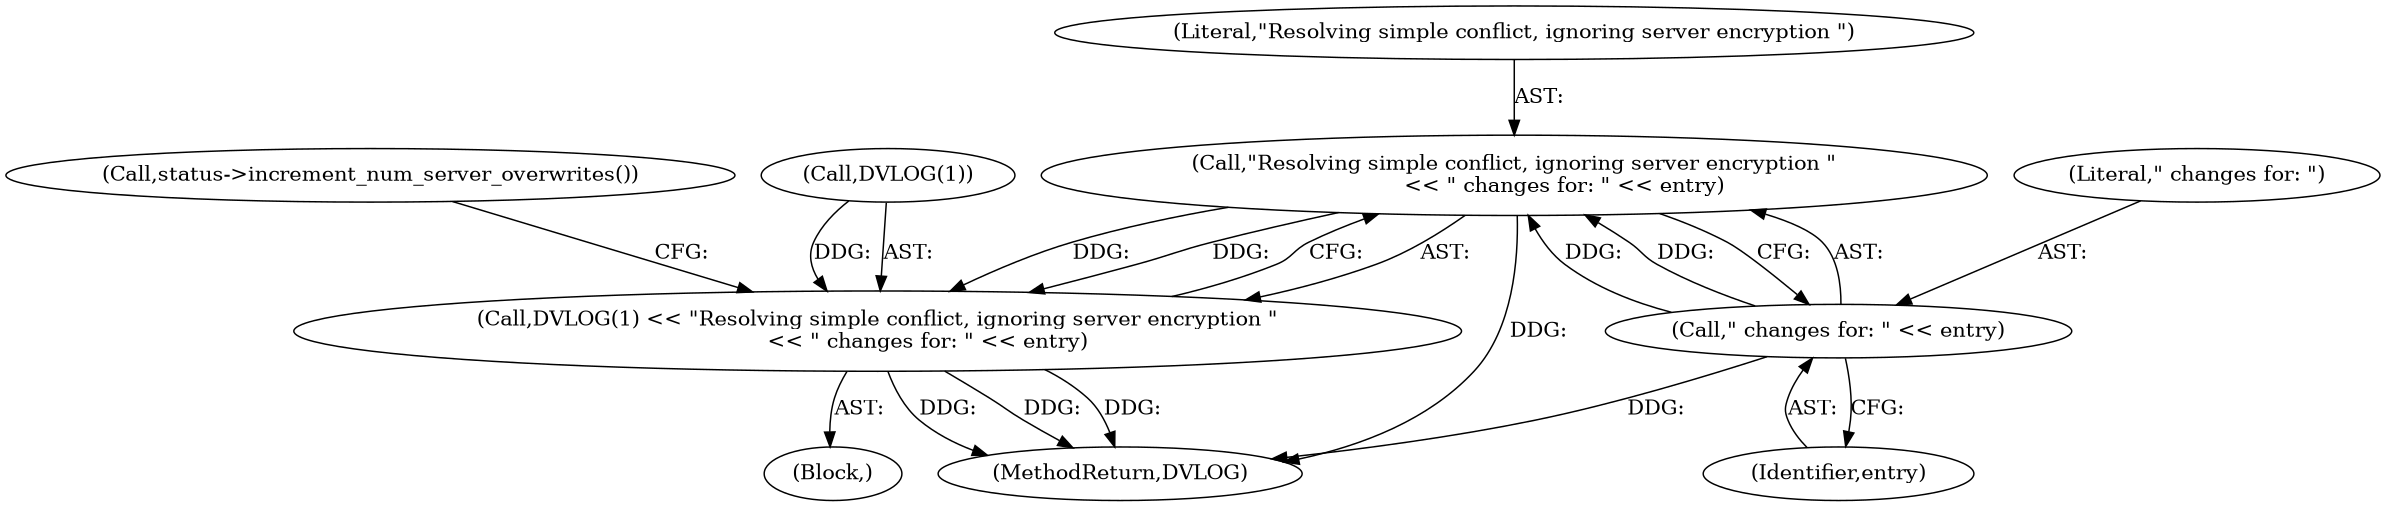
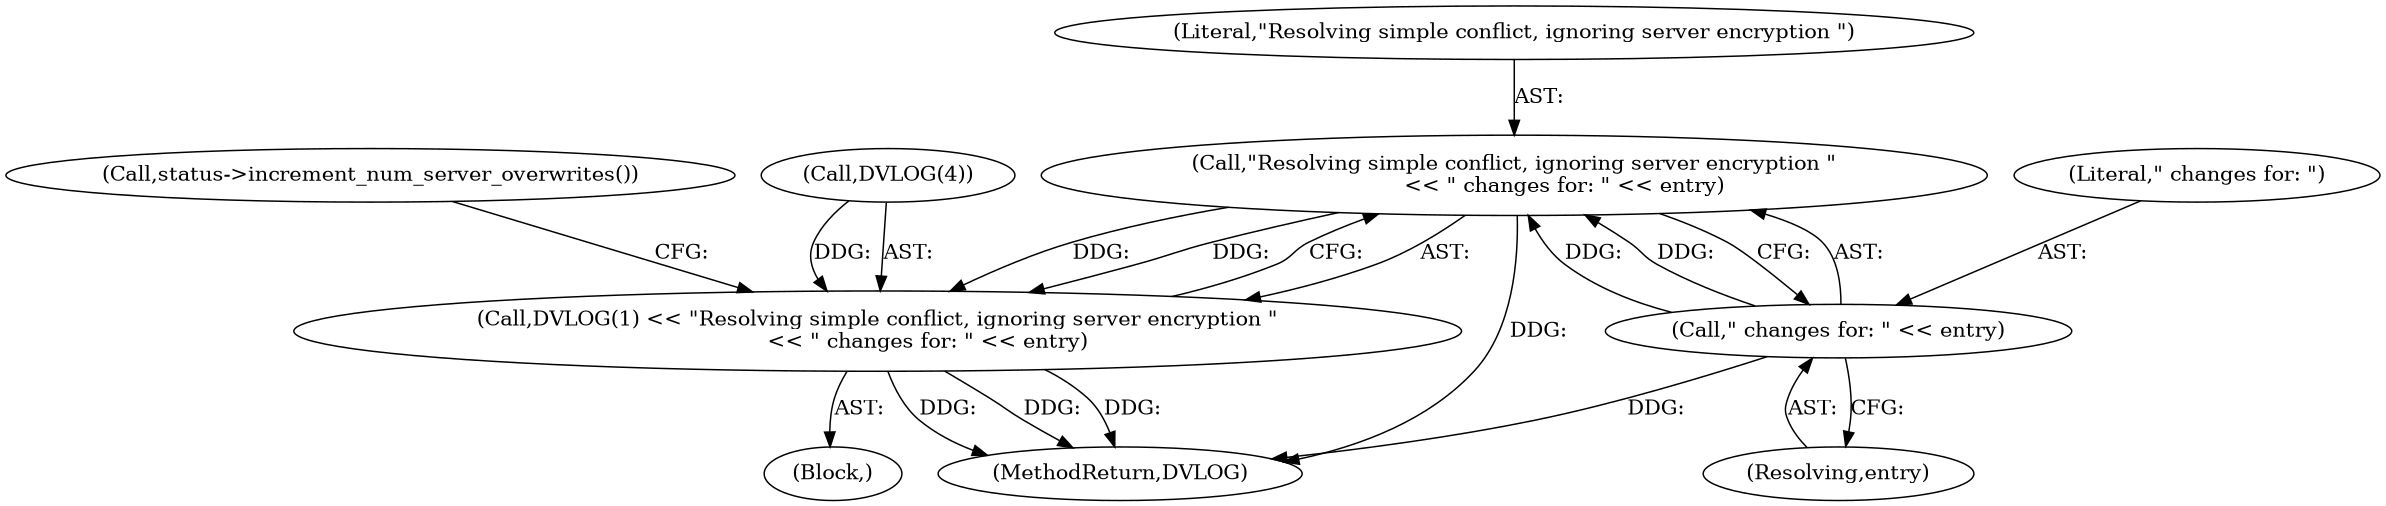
  digraph {
    n1 [label="(Call,\"Resolving simple conflict, ignoring server encryption \"\n               << \" changes for: \" << entry)"]
    n2 [label="(Call,\" changes for: \" << entry)"]
    n3 [label="(Call,DVLOG(1) << \"Resolving simple conflict, ignoring server encryption \"\n               << \" changes for: \" << entry)"]
    n4 [label="(MethodReturn,DVLOG)"]
-   n5 [label="(Identifier,entry)"]
+   n5 [label="(Resolving,entry)"]
    n6 [label="(Block,)"]
    n7 [label="(Literal,\"Resolving simple conflict, ignoring server encryption \")"]
    n8 [label="(Call,status->increment_num_server_overwrites())"]
-   n9 [label="(Call,DVLOG(1))"]
+   n9 [label="(Call,DVLOG(4))"]
    n10 [label="(Literal,\" changes for: \")"]
    n1 -> n2 [label="CFG: "]
    n1 -> n3 [label="AST: "]
    n1 -> n3 [label="DDG: "]
    n1 -> n3 [label="DDG: "]
    n1 -> n4 [label="DDG: "]
    n2 -> n1 [label="AST: "]
    n2 -> n1 [label="DDG: "]
    n2 -> n1 [label="DDG: "]
    n2 -> n4 [label="DDG: "]
    n2 -> n5 [label="CFG: "]
    n3 -> n1 [label="CFG: "]
    n3 -> n4 [label="DDG: "]
    n3 -> n4 [label="DDG: "]
    n3 -> n4 [label="DDG: "]
    n3 -> n6 [label="AST: "]
    n5 -> n2 [label="AST: "]
    n7 -> n1 [label="AST: "]
    n8 -> n3 [label="CFG: "]
    n9 -> n3 [label="AST: "]
    n9 -> n3 [label="DDG: "]
    n10 -> n2 [label="AST: "]
  }
